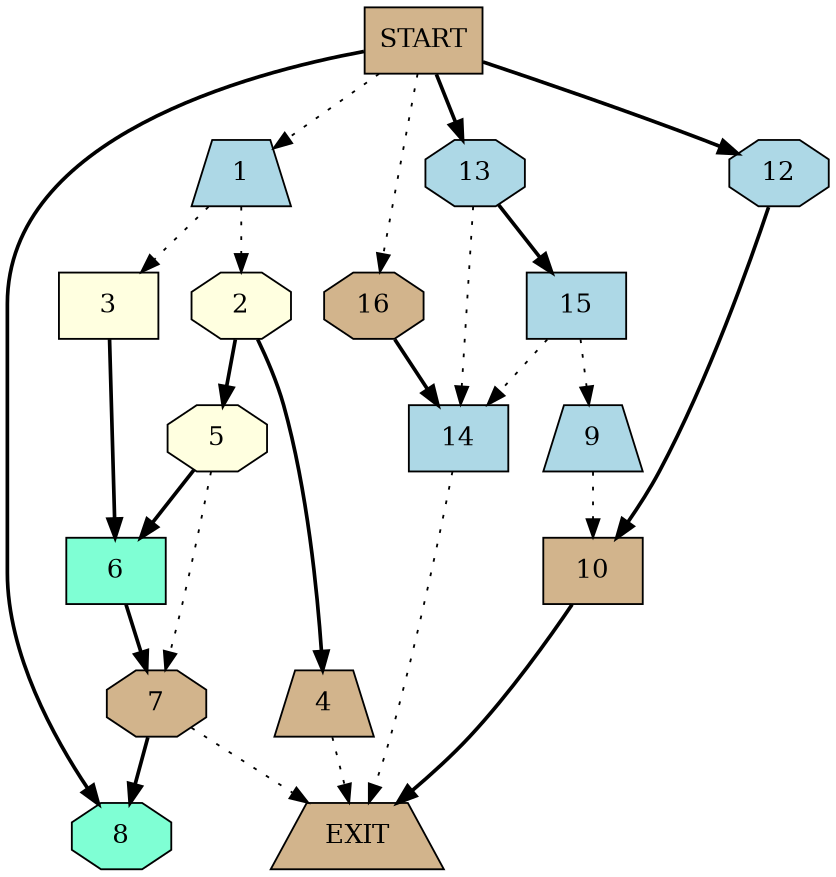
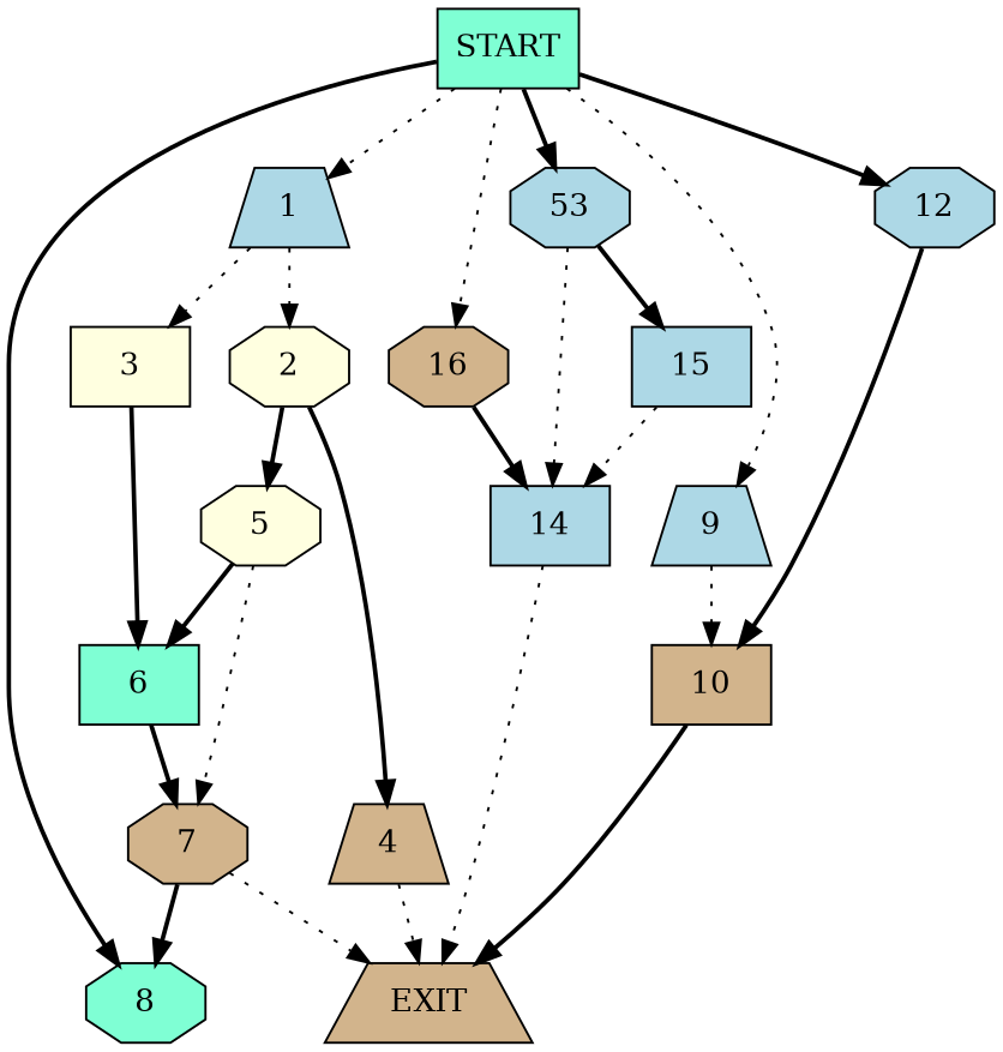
  digraph {
    node [fillcolor=lightblue shape=octagon style=filled]
    edge [style=bold]
-   n1 [fillcolor=tan label=START shape=box]
+   n1 [fillcolor=aquamarine label=START shape=box]
    1 [shape=trapezium]
    8 [fillcolor=aquamarine]
    9 [shape=trapezium]
    12
-   13
+   13 [label=53]
    16 [fillcolor=tan]
    2 [fillcolor=lightyellow]
    3 [fillcolor=lightyellow shape=box]
    10 [fillcolor=tan shape=box]
    14 [shape=box]
    15 [shape=box]
    n13 [fillcolor=tan label=EXIT shape=trapezium]
    4 [fillcolor=tan shape=trapezium]
    5 [fillcolor=lightyellow]
    6 [fillcolor=aquamarine shape=box]
    7 [fillcolor=tan]
    n1 -> 1 [style=dotted]
    n1 -> 8
-   15 -> 9 [style=dotted]
+   n1 -> 9 [style=dotted]
    n1 -> 12
    n1 -> 13
    n1 -> 16 [style=dotted]
    1 -> 2 [style=dotted]
    1 -> 3 [style=dotted]
    9 -> 10 [style=dotted]
    12 -> 10
    13 -> 14 [style=dotted]
    13 -> 15
    16 -> 14
    2 -> 4
    2 -> 5
    3 -> 6
    10 -> n13
    14 -> n13 [style=dotted]
    15 -> 14 [style=dotted]
    4 -> n13 [style=dotted]
    5 -> 6
    5 -> 7 [style=dotted]
    6 -> 7
    7 -> 8
    7 -> n13 [style=dotted]
  }
